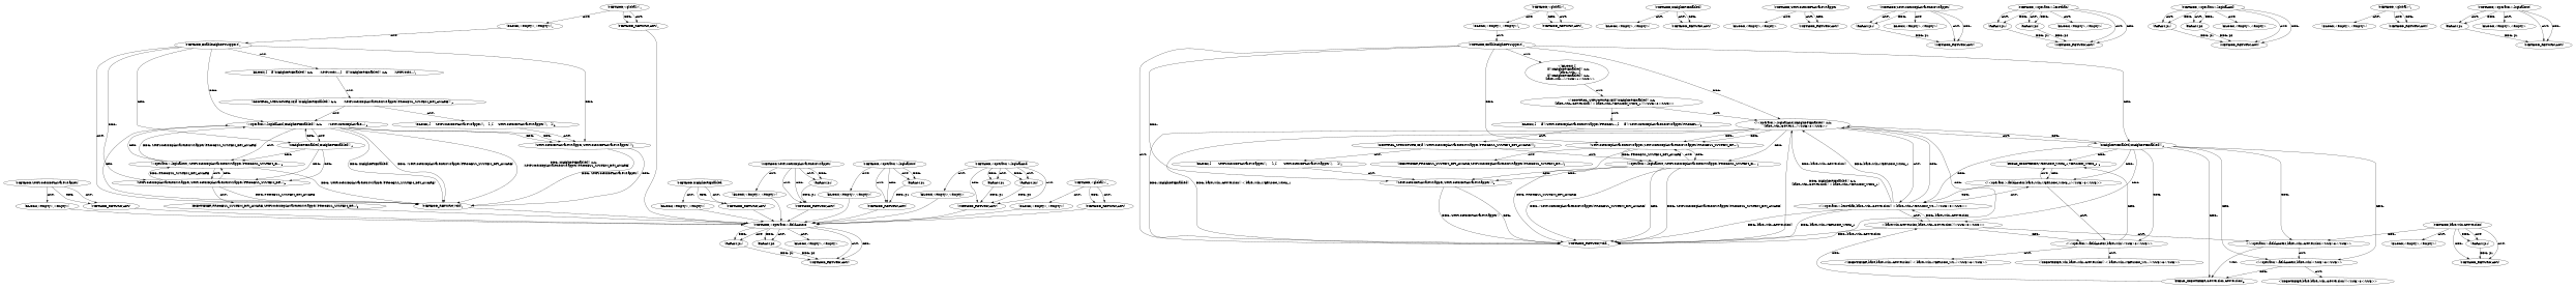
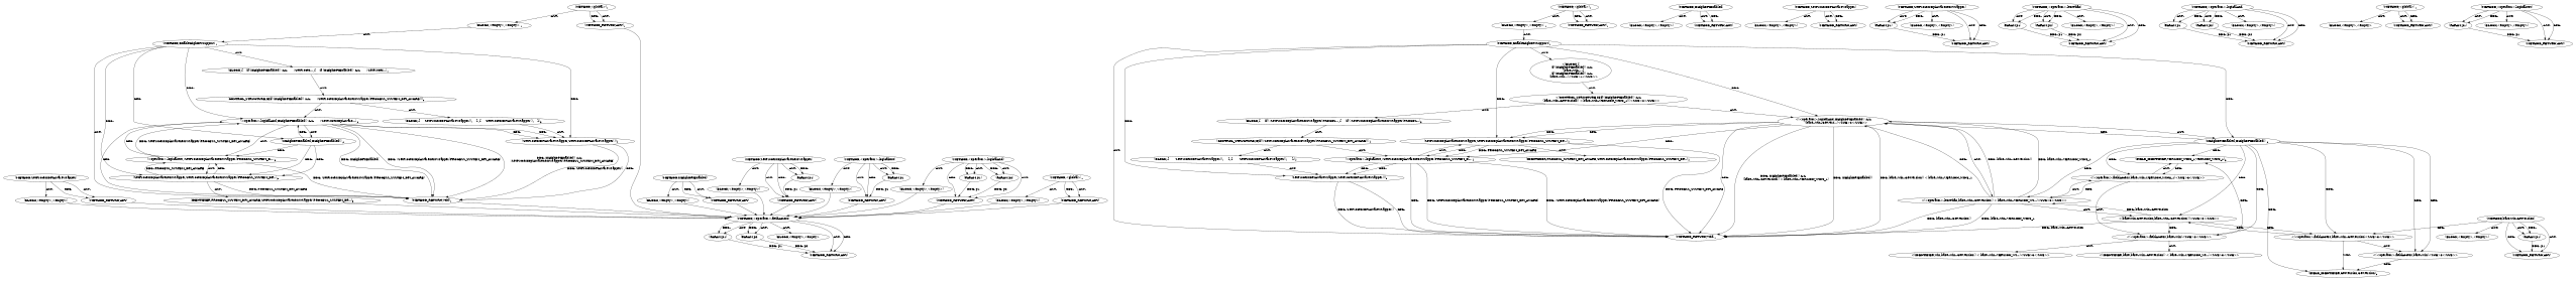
  digraph {
    n1 [label=<(METHOD,&lt;operator&gt;.fieldAccess)>]
    n2 [label=<(PARAM,p1)>]
    n3 [label=<(PARAM,p2)>]
    n4 [label=<(BLOCK,&lt;empty&gt;,&lt;empty&gt;)>]
    n5 [label=<(METHOD_RETURN,ANY)>]
    n6 [label=<(METHOD,&lt;global&gt;)<SUB>1</SUB>>]
    n7 [label=<(BLOCK,&lt;empty&gt;,&lt;empty&gt;)<SUB>1</SUB>>]
    n8 [label=<(METHOD_RETURN,ANY)<SUB>1</SUB>>]
    n9 [label=<(METHOD,EnableHighDPISupport)<SUB>1</SUB>>]
    n10 [label="<(BLOCK,{\n   if (IsHighDPIEnabled() &amp;&amp;\n      (base::win...,{\n   if (IsHighDPIEnabled() &amp;&amp;\n      (base::win...)<SUB>1</SUB>>"]
    n11 [label="<(&lt;operator&gt;.logicalAnd,IsHighDPIEnabled() &amp;&amp;\n      (base::win::GetVers...)<SUB>2</SUB>>"]
    n12 [label=<(IsHighDPIEnabled,IsHighDPIEnabled())<SUB>2</SUB>>]
    n13 [label=<(SetProcessDpiAwarenessWrapper,SetProcessDpiAwarenessWrapper(PROCESS_SYSTEM_DP...)<SUB>4</SUB>>]
    n14 [label=<(SetProcessDPIAwareWrapper,SetProcessDPIAwareWrapper())<SUB>5</SUB>>]
    n15 [label=<(METHOD_RETURN,void)<SUB>1</SUB>>]
    n16 [label="<(CONTROL_STRUCTURE,IF,if (IsHighDPIEnabled() &amp;&amp;\n      (base::win::GetVersion() &lt; base::win::VERSION_WIN8_1)))<SUB>2</SUB>>"]
    n17 [label="<(&lt;operator&gt;.lessThan,base::win::GetVersion() &lt; base::win::VERSION_WI...)<SUB>3</SUB>>"]
    n18 [label=<(&lt;operator&gt;.logicalNot,!SetProcessDpiAwarenessWrapper(PROCESS_SYSTEM_D...)<SUB>4</SUB>>]
    n19 [label="<(base.win.GetVersion,base::win::GetVersion())<SUB>3</SUB>>"]
    n20 [label="<(&lt;operator&gt;.fieldAccess,base::win::GetVersion)<SUB>3</SUB>>"]
    n21 [label="<(&lt;operator&gt;.fieldAccess,base::win)<SUB>3</SUB>>"]
    n22 [label=<(FIELD_IDENTIFIER,GetVersion,GetVersion)<SUB>3</SUB>>]
    n23 [label="<(&lt;operator&gt;.fieldAccess,base::win::VERSION_WIN8_1)<SUB>3</SUB>>"]
    n24 [label="<(&lt;operator&gt;.fieldAccess,base::win)<SUB>3</SUB>>"]
    n25 [label=<(FIELD_IDENTIFIER,VERSION_WIN8_1,VERSION_WIN8_1)<SUB>3</SUB>>]
    n26 [label=<(IDENTIFIER,PROCESS_SYSTEM_DPI_AWARE,SetProcessDpiAwarenessWrapper(PROCESS_SYSTEM_DP...)<SUB>4</SUB>>]
    n27 [label=<(BLOCK,{     if (!SetProcessDpiAwarenessWrapper(PROCES...,{     if (!SetProcessDpiAwarenessWrapper(PROCES...)<SUB>3</SUB>>]
    n28 [label=<(CONTROL_STRUCTURE,IF,if (!SetProcessDpiAwarenessWrapper(PROCESS_SYSTEM_DPI_AWARE)))<SUB>4</SUB>>]
-   n29 [label="<(IDENTIFIER,base,base::win::GetVersion())<SUB>3</SUB>>"]
    n30 [label="<(IDENTIFIER,base,base::win::GetVersion() &lt; base::win::VERSION_WI...)<SUB>3</SUB>>"]
    n31 [label="<(IDENTIFIER,win,base::win::GetVersion() &lt; base::win::VERSION_WI...)<SUB>3</SUB>>"]
    n32 [label=<(BLOCK,{       SetProcessDPIAwareWrapper();     },{       SetProcessDPIAwareWrapper();     })<SUB>4</SUB>>]
    n33 [label=<(METHOD,IsHighDPIEnabled)>]
    n34 [label=<(BLOCK,&lt;empty&gt;,&lt;empty&gt;)>]
    n35 [label=<(METHOD_RETURN,ANY)>]
    n36 [label=<(METHOD,SetProcessDPIAwareWrapper)>]
    n37 [label=<(BLOCK,&lt;empty&gt;,&lt;empty&gt;)>]
    n38 [label=<(METHOD_RETURN,ANY)>]
    n39 [label=<(METHOD,SetProcessDpiAwarenessWrapper)>]
    n40 [label=<(PARAM,p1)>]
    n41 [label=<(BLOCK,&lt;empty&gt;,&lt;empty&gt;)>]
    n42 [label=<(METHOD_RETURN,ANY)>]
    n43 [label=<(METHOD,base.win.GetVersion)>]
    n44 [label=<(PARAM,p1)>]
    n45 [label=<(BLOCK,&lt;empty&gt;,&lt;empty&gt;)>]
    n46 [label=<(METHOD_RETURN,ANY)>]
    n47 [label=<(METHOD,&lt;operator&gt;.lessThan)>]
    n48 [label=<(PARAM,p1)>]
    n49 [label=<(PARAM,p2)>]
    n50 [label=<(BLOCK,&lt;empty&gt;,&lt;empty&gt;)>]
    n51 [label=<(METHOD_RETURN,ANY)>]
    n52 [label=<(METHOD,&lt;operator&gt;.logicalAnd)>]
    n53 [label=<(PARAM,p1)>]
    n54 [label=<(PARAM,p2)>]
    n55 [label=<(BLOCK,&lt;empty&gt;,&lt;empty&gt;)>]
    n56 [label=<(METHOD_RETURN,ANY)>]
    n57 [label=<(METHOD,&lt;global&gt;)<SUB>1</SUB>>]
    n58 [label=<(BLOCK,&lt;empty&gt;,&lt;empty&gt;)>]
    n59 [label=<(METHOD_RETURN,ANY)>]
    n60 [label=<(METHOD,&lt;operator&gt;.logicalNot)>]
    n61 [label=<(PARAM,p1)>]
    n62 [label=<(BLOCK,&lt;empty&gt;,&lt;empty&gt;)>]
    n63 [label=<(METHOD_RETURN,ANY)>]
    n64 [label=<(METHOD,SetProcessDPIAwareWrapper)>]
    n65 [label=<(BLOCK,&lt;empty&gt;,&lt;empty&gt;)>]
    n66 [label=<(METHOD_RETURN,ANY)>]
    n67 [label=<(METHOD,&lt;global&gt;)<SUB>1</SUB>>]
    n68 [label=<(BLOCK,&lt;empty&gt;,&lt;empty&gt;)<SUB>1</SUB>>]
    n69 [label=<(METHOD_RETURN,ANY)<SUB>1</SUB>>]
    n70 [label=<(METHOD,EnableHighDPISupport)<SUB>1</SUB>>]
    n71 [label=<(BLOCK,{    if (IsHighDPIEnabled() &amp;&amp;       !SetProces...,{    if (IsHighDPIEnabled() &amp;&amp;       !SetProces...)<SUB>1</SUB>>]
    n72 [label=<(&lt;operator&gt;.logicalAnd,IsHighDPIEnabled() &amp;&amp;       !SetProcessDpiAware...)<SUB>2</SUB>>]
    n73 [label=<(IsHighDPIEnabled,IsHighDPIEnabled())<SUB>2</SUB>>]
    n74 [label=<(SetProcessDpiAwarenessWrapper,SetProcessDpiAwarenessWrapper(PROCESS_SYSTEM_DP...)<SUB>3</SUB>>]
    n75 [label=<(SetProcessDPIAwareWrapper,SetProcessDPIAwareWrapper())<SUB>4</SUB>>]
    n76 [label=<(METHOD_RETURN,void)<SUB>1</SUB>>]
    n77 [label=<(CONTROL_STRUCTURE,IF,if (IsHighDPIEnabled() &amp;&amp;       !SetProcessDpiAwarenessWrapper(PROCESS_SYSTEM_DPI_AWARE)))<SUB>2</SUB>>]
    n78 [label=<(&lt;operator&gt;.logicalNot,!SetProcessDpiAwarenessWrapper(PROCESS_SYSTEM_D...)<SUB>3</SUB>>]
    n79 [label=<(IDENTIFIER,PROCESS_SYSTEM_DPI_AWARE,SetProcessDpiAwarenessWrapper(PROCESS_SYSTEM_DP...)<SUB>3</SUB>>]
    n80 [label=<(BLOCK,{     SetProcessDPIAwareWrapper();    },{     SetProcessDPIAwareWrapper();    })<SUB>3</SUB>>]
    n81 [label=<(METHOD,IsHighDPIEnabled)>]
    n82 [label=<(BLOCK,&lt;empty&gt;,&lt;empty&gt;)>]
    n83 [label=<(METHOD_RETURN,ANY)>]
    n84 [label=<(METHOD,SetProcessDpiAwarenessWrapper)>]
    n85 [label=<(PARAM,p1)>]
    n86 [label=<(BLOCK,&lt;empty&gt;,&lt;empty&gt;)>]
    n87 [label=<(METHOD_RETURN,ANY)>]
    n88 [label=<(METHOD,&lt;operator&gt;.logicalNot)>]
    n89 [label=<(PARAM,p1)>]
    n90 [label=<(BLOCK,&lt;empty&gt;,&lt;empty&gt;)>]
    n91 [label=<(METHOD_RETURN,ANY)>]
    n92 [label=<(METHOD,&lt;operator&gt;.logicalAnd)>]
    n93 [label=<(PARAM,p1)>]
    n94 [label=<(PARAM,p2)>]
    n95 [label=<(BLOCK,&lt;empty&gt;,&lt;empty&gt;)>]
    n96 [label=<(METHOD_RETURN,ANY)>]
    n97 [label=<(METHOD,&lt;global&gt;)<SUB>1</SUB>>]
    n98 [label=<(BLOCK,&lt;empty&gt;,&lt;empty&gt;)>]
    n99 [label=<(METHOD_RETURN,ANY)>]
    n1 -> n2 [label="AST: "]
    n1 -> n2 [label="DDG: "]
    n1 -> n3 [label="AST: "]
    n1 -> n3 [label="DDG: "]
    n1 -> n4 [label="AST: "]
    n1 -> n5 [label="AST: "]
    n1 -> n5 [label="CFG: "]
    n2 -> n5 [label="DDG: p1"]
    n3 -> n5 [label="DDG: p2"]
    n6 -> n7 [label="AST: "]
    n6 -> n8 [label="AST: "]
    n6 -> n8 [label="CFG: "]
    n7 -> n9 [label="AST: "]
    n9 -> n10 [label="AST: "]
    n9 -> n11 [label="DDG: "]
    n9 -> n12 [label="CFG: "]
    n9 -> n13 [label="DDG: "]
    n9 -> n14 [label="DDG: "]
    n9 -> n15 [label="AST: "]
    n10 -> n16 [label="AST: "]
    n11 -> n12 [label="AST: "]
    n11 -> n13 [label="CFG: "]
    n11 -> n13 [label="CDG: "]
    n11 -> n15 [label="CFG: "]
    n11 -> n15 [label="DDG: IsHighDPIEnabled()"]
    n11 -> n15 [label="DDG: base::win::GetVersion() &lt; base::win::VERSION_WIN8_1"]
    n11 -> n15 [label="DDG: IsHighDPIEnabled() &amp;&amp;\n      (base::win::GetVersion() &lt; base::win::VERSION_WIN8_1)"]
    n11 -> n17 [label="AST: "]
    n11 -> n18 [label="CDG: "]
    n12 -> n11 [label="CFG: "]
    n12 -> n17 [label="CDG: "]
    n12 -> n19 [label="CDG: "]
    n12 -> n20 [label="CDG: "]
    n12 -> n21 [label="CFG: "]
    n12 -> n21 [label="CDG: "]
    n12 -> n22 [label="CDG: "]
    n12 -> n23 [label="CDG: "]
    n12 -> n24 [label="CDG: "]
    n12 -> n25 [label="CDG: "]
    n13 -> n15 [label="DDG: PROCESS_SYSTEM_DPI_AWARE"]
    n13 -> n18 [label="CFG: "]
    n13 -> n18 [label="DDG: PROCESS_SYSTEM_DPI_AWARE"]
    n13 -> n26 [label="AST: "]
    n14 -> n15 [label="CFG: "]
    n14 -> n15 [label="DDG: SetProcessDPIAwareWrapper()"]
    n16 -> n11 [label="AST: "]
    n16 -> n27 [label="AST: "]
    n17 -> n11 [label="CFG: "]
    n17 -> n11 [label="DDG: base::win::GetVersion()"]
    n17 -> n11 [label="DDG: base::win::VERSION_WIN8_1"]
    n17 -> n15 [label="DDG: base::win::GetVersion()"]
    n17 -> n15 [label="DDG: base::win::VERSION_WIN8_1"]
    n17 -> n19 [label="AST: "]
    n17 -> n23 [label="AST: "]
    n18 -> n13 [label="AST: "]
    n18 -> n14 [label="CFG: "]
    n18 -> n14 [label="CDG: "]
    n18 -> n15 [label="CFG: "]
    n18 -> n15 [label="DDG: SetProcessDpiAwarenessWrapper(PROCESS_SYSTEM_DPI_AWARE)"]
    n18 -> n15 [label="DDG: !SetProcessDpiAwarenessWrapper(PROCESS_SYSTEM_DPI_AWARE)"]
    n19 -> n15 [label="DDG: base::win::GetVersion"]
    n19 -> n17 [label="DDG: base::win::GetVersion"]
-   n19 -> n20 [label="AST: "]
+   n19 -> n20 [label="CFG: "]
    n19 -> n24 [label="CFG: "]
-   n22 -> n19 [label="CFG: "]
+   n20 -> n19 [label="CFG: "]
    n20 -> n21 [label="AST: "]
    n20 -> n22 [label="WIN: "]
    n21 -> n22 [label="CFG: "]
-   n21 -> n29 [label="AST: "]
    n23 -> n17 [label="CFG: "]
    n23 -> n24 [label="AST: "]
    n23 -> n25 [label="AST: "]
    n24 -> n25 [label="CFG: "]
    n24 -> n30 [label="AST: "]
    n24 -> n31 [label="AST: "]
    n25 -> n23 [label="CFG: "]
    n27 -> n28 [label="AST: "]
    n28 -> n18 [label="AST: "]
    n28 -> n32 [label="AST: "]
    n32 -> n14 [label="AST: "]
    n33 -> n34 [label="AST: "]
    n33 -> n35 [label="AST: "]
    n33 -> n35 [label="CFG: "]
    n36 -> n37 [label="AST: "]
    n36 -> n38 [label="AST: "]
    n36 -> n38 [label="CFG: "]
    n39 -> n40 [label="AST: "]
    n39 -> n40 [label="DDG: "]
    n39 -> n41 [label="AST: "]
    n39 -> n42 [label="AST: "]
    n39 -> n42 [label="CFG: "]
    n40 -> n42 [label="DDG: p1"]
    n43 -> n20 [label="CFG: "]
    n43 -> n44 [label="AST: "]
    n43 -> n44 [label="DDG: "]
    n43 -> n45 [label="AST: "]
    n43 -> n46 [label="AST: "]
    n43 -> n46 [label="CFG: "]
    n44 -> n46 [label="DDG: p1"]
    n47 -> n48 [label="AST: "]
    n47 -> n48 [label="DDG: "]
    n47 -> n49 [label="AST: "]
    n47 -> n49 [label="DDG: "]
    n47 -> n50 [label="AST: "]
    n47 -> n51 [label="AST: "]
    n47 -> n51 [label="CFG: "]
    n48 -> n51 [label="DDG: p1"]
    n49 -> n51 [label="DDG: p2"]
    n52 -> n53 [label="AST: "]
    n52 -> n53 [label="DDG: "]
    n52 -> n54 [label="AST: "]
    n52 -> n54 [label="DDG: "]
    n52 -> n55 [label="AST: "]
    n52 -> n56 [label="AST: "]
    n52 -> n56 [label="CFG: "]
    n53 -> n56 [label="DDG: p1"]
    n54 -> n56 [label="DDG: p2"]
    n57 -> n58 [label="AST: "]
    n57 -> n59 [label="AST: "]
    n57 -> n59 [label="CFG: "]
    n60 -> n61 [label="AST: "]
    n60 -> n61 [label="DDG: "]
    n60 -> n62 [label="AST: "]
    n60 -> n63 [label="AST: "]
    n60 -> n63 [label="CFG: "]
    n61 -> n63 [label="DDG: p1"]
    n64 -> n65 [label="AST: "]
    n64 -> n66 [label="AST: "]
    n64 -> n66 [label="CFG: "]
    n65 -> n1
    n66 -> n1
    n67 -> n68 [label="AST: "]
    n67 -> n69 [label="AST: "]
    n67 -> n69 [label="CFG: "]
    n68 -> n70 [label="AST: "]
    n69 -> n1
    n70 -> n71 [label="AST: "]
    n70 -> n72 [label="DDG: "]
    n70 -> n73 [label="CFG: "]
    n70 -> n74 [label="DDG: "]
    n70 -> n75 [label="DDG: "]
    n70 -> n76 [label="AST: "]
    n71 -> n77 [label="AST: "]
    n72 -> n73 [label="AST: "]
    n72 -> n75 [label="CFG: "]
    n72 -> n75 [label="CDG: "]
    n72 -> n76 [label="CFG: "]
    n72 -> n76 [label="DDG: IsHighDPIEnabled()"]
    n72 -> n76 [label="DDG: !SetProcessDpiAwarenessWrapper(PROCESS_SYSTEM_DPI_AWARE)"]
    n72 -> n76 [label="DDG: IsHighDPIEnabled() &amp;&amp;\n      !SetProcessDpiAwarenessWrapper(PROCESS_SYSTEM_DPI_AWARE)"]
    n72 -> n78 [label="AST: "]
    n73 -> n72 [label="CFG: "]
    n73 -> n74 [label="CFG: "]
    n73 -> n74 [label="CDG: "]
    n73 -> n78 [label="CDG: "]
    n74 -> n76 [label="DDG: PROCESS_SYSTEM_DPI_AWARE"]
    n74 -> n78 [label="CFG: "]
    n74 -> n78 [label="DDG: PROCESS_SYSTEM_DPI_AWARE"]
    n74 -> n79 [label="AST: "]
    n75 -> n76 [label="CFG: "]
    n75 -> n76 [label="DDG: SetProcessDPIAwareWrapper()"]
    n76 -> n1
    n77 -> n72 [label="AST: "]
    n77 -> n80 [label="AST: "]
    n78 -> n72 [label="CFG: "]
    n78 -> n72 [label="DDG: SetProcessDpiAwarenessWrapper(PROCESS_SYSTEM_DPI_AWARE)"]
    n78 -> n74 [label="AST: "]
    n78 -> n76 [label="DDG: SetProcessDpiAwarenessWrapper(PROCESS_SYSTEM_DPI_AWARE)"]
    n79 -> n1
    n80 -> n75 [label="AST: "]
    n81 -> n82 [label="AST: "]
    n81 -> n83 [label="AST: "]
    n81 -> n83 [label="CFG: "]
    n82 -> n1
    n83 -> n1
    n84 -> n85 [label="AST: "]
    n84 -> n85 [label="DDG: "]
    n84 -> n86 [label="AST: "]
    n84 -> n87 [label="AST: "]
    n84 -> n87 [label="CFG: "]
    n85 -> n87 [label="DDG: p1"]
    n86 -> n1
    n87 -> n1
    n88 -> n89 [label="AST: "]
    n88 -> n89 [label="DDG: "]
    n88 -> n90 [label="AST: "]
    n88 -> n91 [label="AST: "]
    n88 -> n91 [label="CFG: "]
    n89 -> n91 [label="DDG: p1"]
    n90 -> n1
    n91 -> n1
    n92 -> n93 [label="AST: "]
    n92 -> n93 [label="DDG: "]
    n92 -> n94 [label="AST: "]
    n92 -> n94 [label="DDG: "]
    n92 -> n95 [label="AST: "]
    n92 -> n96 [label="AST: "]
    n92 -> n96 [label="CFG: "]
    n93 -> n96 [label="DDG: p1"]
    n94 -> n96 [label="DDG: p2"]
    n95 -> n1
    n96 -> n1
    n97 -> n98 [label="AST: "]
    n97 -> n99 [label="AST: "]
    n97 -> n99 [label="CFG: "]
    n98 -> n1
    n99 -> n1
  }
